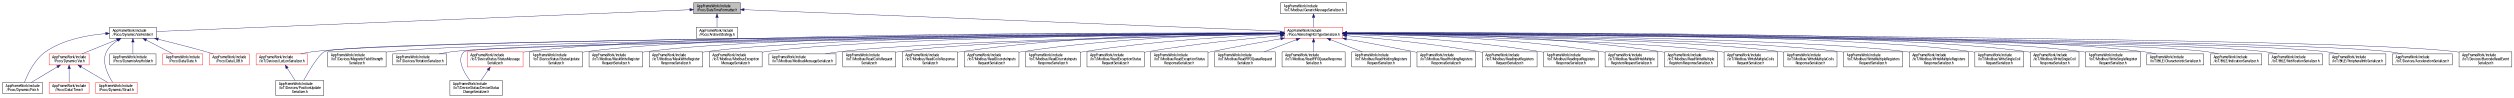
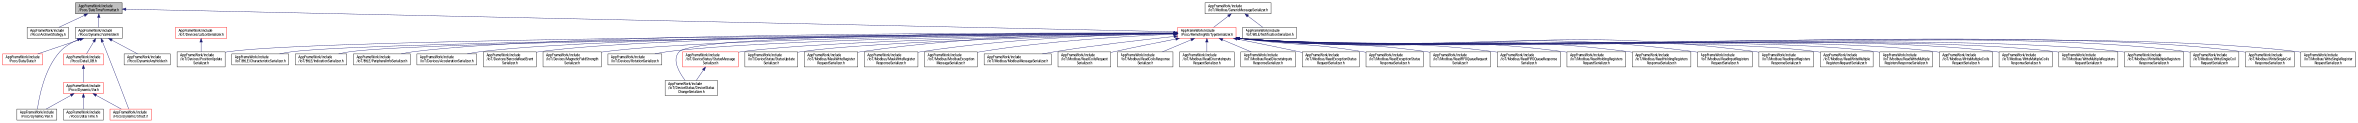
  digraph {
    fontname="Roboto Condensed"
    node [color=black fillcolor=white fontname="Roboto Condensed" fontsize=10 shape=record style=filled]
    edge [color=midnightblue dir=back fontname="Roboto Condensed" fontsize=10 labelfontname=Helvetica labelfontsize=10 style=solid]
    n1 [fillcolor=grey75 fontcolor=black height=0.2 label="AppFrameWork/include\l/Poco/DateTimeFormatter.h" width=0.4]
    n2 [height=0.2 label="AppFrameWork/include\l/Poco/ArchiveStrategy.h" width=0.4]
    n3 [height=0.2 label="AppFrameWork/include\l/Poco/Dynamic/VarHolder.h" width=0.4]
    n4 [color=red height=0.2 label="AppFrameWork/include\l/Poco/RemotingNG/TypeSerializer.h" width=0.4]
    n5 [color=red height=0.2 label="AppFrameWork/include\l/Poco/Data/Date.h" width=0.4]
    n6 [color=red height=0.2 label="AppFrameWork/include\l/Poco/Data/LOB.h" width=0.4]
    n7 [height=0.2 label="AppFrameWork/include\l/Poco/Dynamic/Pair.h" width=0.4]
    n8 [color=red height=0.2 label="AppFrameWork/include\l/Poco/Dynamic/Struct.h" width=0.4]
    n9 [color=red height=0.2 label="AppFrameWork/include\l/Poco/Dynamic/Var.h" width=0.4]
    n10 [height=0.2 label="AppFrameWork/include\l/Poco/DynamicAnyHolder.h" width=0.4]
    n11 [height=0.2 label="AppFrameWork/include\l/IoT/BtLE/CharacteristicSerializer.h" width=0.4]
    n12 [height=0.2 label="AppFrameWork/include\l/IoT/BtLE/IndicationSerializer.h" width=0.4]
    n13 [height=0.2 label="AppFrameWork/include\l/IoT/BtLE/NotificationSerializer.h" width=0.4]
    n14 [height=0.2 label="AppFrameWork/include\l/IoT/BtLE/PeripheralInfoSerializer.h" width=0.4]
    n15 [height=0.2 label="AppFrameWork/include\l/IoT/Devices/AccelerationSerializer.h" width=0.4]
    n16 [height=0.2 label="AppFrameWork/include\l/IoT/Devices/BarcodeReadEvent\lSerializer.h" width=0.4]
    n17 [color=red height=0.2 label="AppFrameWork/include\l/IoT/Devices/LatLonSerializer.h" width=0.4]
    n18 [height=0.2 label="AppFrameWork/include\l/IoT/Devices/PositionUpdate\lSerializer.h" width=0.4]
    n19 [height=0.2 label="AppFrameWork/include\l/IoT/Devices/MagneticFieldStrength\lSerializer.h" width=0.4]
    n20 [height=0.2 label="AppFrameWork/include\l/IoT/Devices/RotationSerializer.h" width=0.4]
    n21 [height=0.2 label="AppFrameWork/include\l/IoT/DeviceStatus/DeviceStatus\lChangeSerializer.h" width=0.4]
    n22 [color=red height=0.2 label="AppFrameWork/include\l/IoT/DeviceStatus/StatusMessage\lSerializer.h" width=0.4]
    n23 [height=0.2 label="AppFrameWork/include\l/IoT/DeviceStatus/StatusUpdate\lSerializer.h" width=0.4]
    n24 [height=0.2 label="AppFrameWork/include\l/IoT/Modbus/MaskWriteRegister\lRequestSerializer.h" width=0.4]
    n25 [height=0.2 label="AppFrameWork/include\l/IoT/Modbus/MaskWriteRegister\lResponseSerializer.h" width=0.4]
    n26 [height=0.2 label="AppFrameWork/include\l/IoT/Modbus/ModbusException\lMessageSerializer.h" width=0.4]
    n27 [height=0.2 label="AppFrameWork/include\l/IoT/Modbus/ModbusMessageSerializer.h" width=0.4]
    n28 [height=0.2 label="AppFrameWork/include\l/IoT/Modbus/ReadCoilsRequest\lSerializer.h" width=0.4]
    n29 [height=0.2 label="AppFrameWork/include\l/IoT/Modbus/ReadCoilsResponse\lSerializer.h" width=0.4]
    n30 [height=0.2 label="AppFrameWork/include\l/IoT/Modbus/ReadDiscreteInputs\lRequestSerializer.h" width=0.4]
    n31 [height=0.2 label="AppFrameWork/include\l/IoT/Modbus/ReadDiscreteInputs\lResponseSerializer.h" width=0.4]
    n32 [height=0.2 label="AppFrameWork/include\l/IoT/Modbus/ReadExceptionStatus\lRequestSerializer.h" width=0.4]
    n33 [height=0.2 label="AppFrameWork/include\l/IoT/Modbus/ReadExceptionStatus\lResponseSerializer.h" width=0.4]
    n34 [height=0.2 label="AppFrameWork/include\l/IoT/Modbus/ReadFIFOQueueRequest\lSerializer.h" width=0.4]
    n35 [height=0.2 label="AppFrameWork/include\l/IoT/Modbus/ReadFIFOQueueResponse\lSerializer.h" width=0.4]
    n36 [height=0.2 label="AppFrameWork/include\l/IoT/Modbus/ReadHoldingRegisters\lRequestSerializer.h" width=0.4]
    n37 [height=0.2 label="AppFrameWork/include\l/IoT/Modbus/ReadHoldingRegisters\lResponseSerializer.h" width=0.4]
    n38 [height=0.2 label="AppFrameWork/include\l/IoT/Modbus/ReadInputRegisters\lRequestSerializer.h" width=0.4]
    n39 [height=0.2 label="AppFrameWork/include\l/IoT/Modbus/ReadInputRegisters\lResponseSerializer.h" width=0.4]
    n40 [height=0.2 label="AppFrameWork/include\l/IoT/Modbus/ReadWriteMultiple\lRegistersRequestSerializer.h" width=0.4]
    n41 [height=0.2 label="AppFrameWork/include\l/IoT/Modbus/ReadWriteMultiple\lRegistersResponseSerializer.h" width=0.4]
    n42 [height=0.2 label="AppFrameWork/include\l/IoT/Modbus/WriteMultipleCoils\lRequestSerializer.h" width=0.4]
    n43 [height=0.2 label="AppFrameWork/include\l/IoT/Modbus/WriteMultipleCoils\lResponseSerializer.h" width=0.4]
    n44 [height=0.2 label="AppFrameWork/include\l/IoT/Modbus/WriteMultipleRegisters\lRequestSerializer.h" width=0.4]
    n45 [height=0.2 label="AppFrameWork/include\l/IoT/Modbus/WriteMultipleRegisters\lResponseSerializer.h" width=0.4]
    n46 [height=0.2 label="AppFrameWork/include\l/IoT/Modbus/WriteSingleCoil\lRequestSerializer.h" width=0.4]
    n47 [height=0.2 label="AppFrameWork/include\l/IoT/Modbus/WriteSingleCoil\lResponseSerializer.h" width=0.4]
    n48 [height=0.2 label="AppFrameWork/include\l/IoT/Modbus/WriteSingleRegister\lRequestSerializer.h" width=0.4]
-   n49 [color=red height=0.2 label="AppFrameWork/include\l/Poco/Data/Time.h" width=0.4]
+   n49 [height=0.2 label="AppFrameWork/include\l/Poco/Data/Time.h" width=0.4]
    n50 [height=0.2 label="AppFrameWork/include\l/IoT/Modbus/GenericMessageSerializer.h" width=0.4]
    n1 -> n2
    n1 -> n3
    n1 -> n4
    n3 -> n5
    n3 -> n6
    n3 -> n7
    n3 -> n8
-   n3 -> n9
+   n6 -> n9
    n3 -> n10
    n4 -> n11
    n4 -> n12
-   n4 -> n13
+   n50 -> n13
    n4 -> n14
    n4 -> n15
    n4 -> n16
-   n4 -> n17
    n4 -> n18
    n4 -> n19
    n4 -> n20
    n4 -> n21
    n4 -> n22
    n4 -> n23
    n4 -> n24
    n4 -> n25
    n4 -> n26
    n4 -> n27
    n4 -> n28
    n4 -> n29
    n4 -> n30
    n4 -> n31
    n4 -> n32
    n4 -> n33
    n4 -> n34
    n4 -> n35
    n4 -> n36
    n4 -> n37
    n4 -> n38
    n4 -> n39
    n4 -> n40
    n4 -> n41
    n4 -> n42
    n4 -> n43
    n4 -> n44
    n4 -> n45
    n4 -> n46
    n4 -> n47
    n4 -> n48
    n9 -> n7
    n9 -> n8
    n9 -> n49
    n17 -> n18
    n22 -> n21
    n50 -> n4
  }
